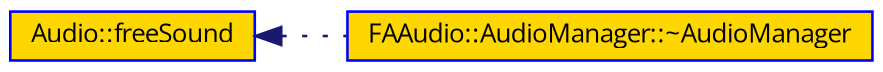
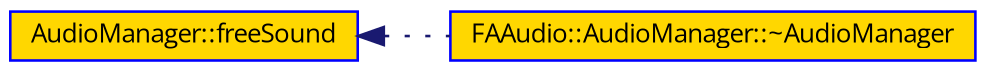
  digraph {
    rankdir=LR
    fontname="Open Sans"
    node [color=blue fillcolor=gold fontname="Open Sans" fontsize=10 shape=record style=filled]
-   n1 [fontcolor=black height=0.2 label="Audio::freeSound" width=0.4]
+   n1 [fontcolor=black height=0.2 label="AudioManager::freeSound" width=0.4]
    n2 [height=0.2 label="FAAudio::AudioManager::~AudioManager" width=0.4]
    n1 -> n2 [color=midnightblue dir=back fontname="Open Sans" fontsize=10 labelfontname=Helvetica labelfontsize=10 style=dotted]
  }
